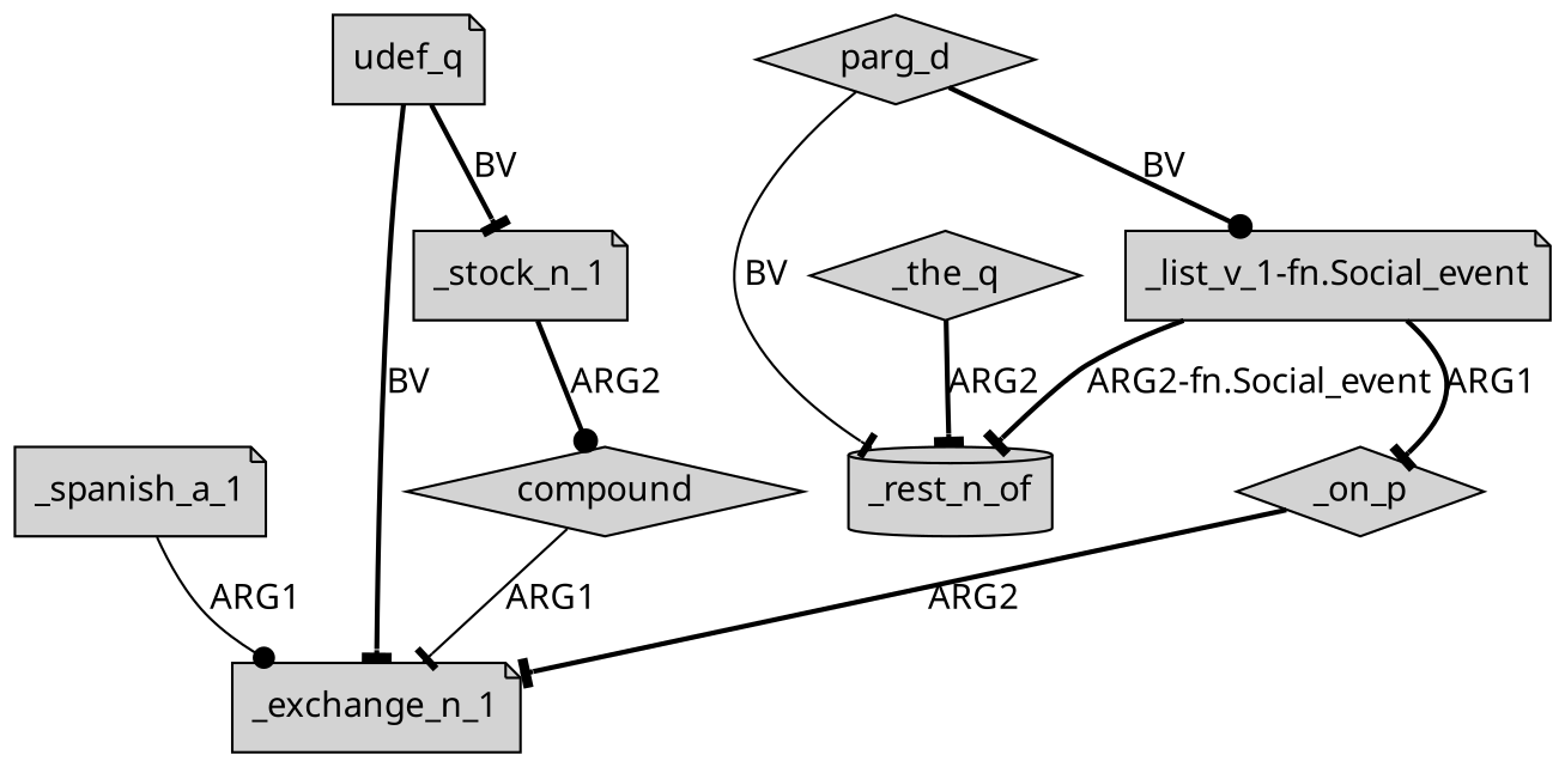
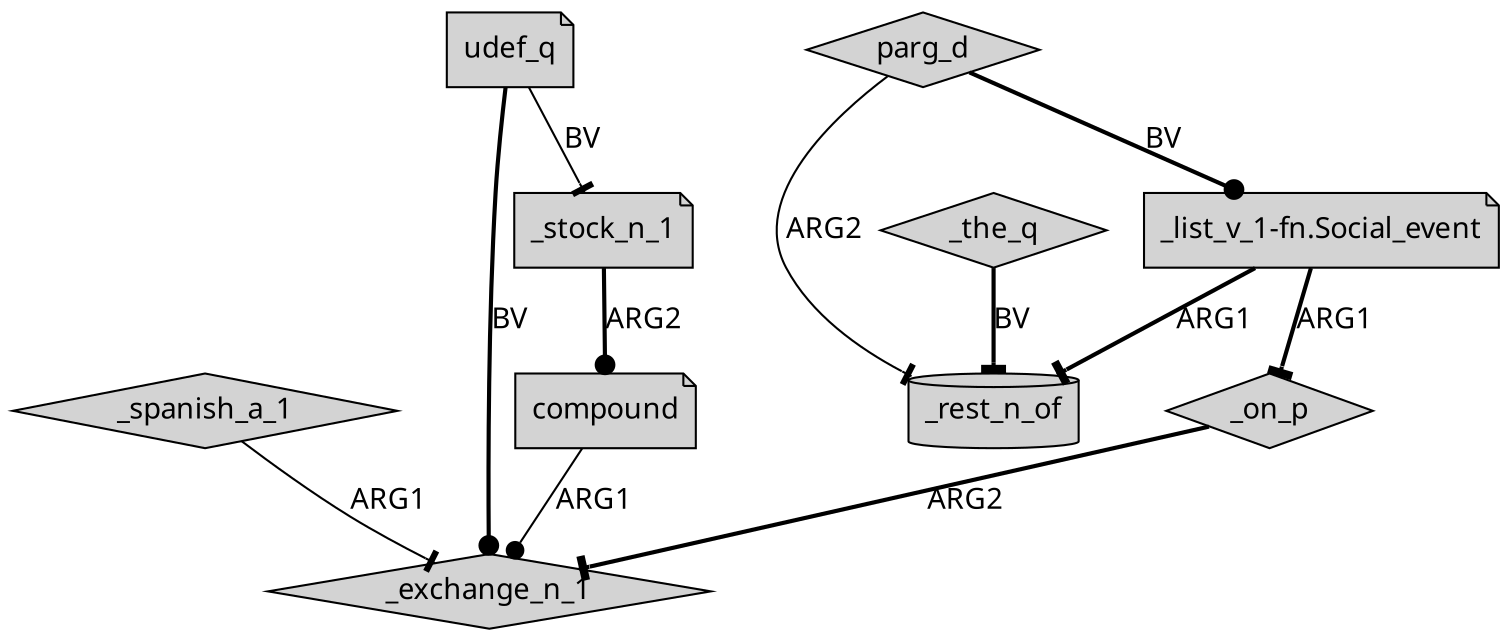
  digraph {
    fontname="Noto Sans"
    node [fontname="Noto Sans" shape=note style=filled]
    edge [arrowhead=tee fontname="Noto Sans" style=bold]
    _on_p [shape=diamond]
-   _exchange_n_1
+   _exchange_n_1 [shape=diamond]
    "_list_v_1-fn.Social_event"
    _rest_n_of [shape=cylinder]
-   _spanish_a_1
-   compound [shape=diamond]
+   _spanish_a_1 [shape=diamond]
+   compound
    _stock_n_1
    _the_q [shape=diamond]
    parg_d [shape=diamond]
    udef_q
    _on_p -> _exchange_n_1 [label=ARG2]
    "_list_v_1-fn.Social_event" -> _on_p [label=ARG1]
-   "_list_v_1-fn.Social_event" -> _rest_n_of [label="ARG2-fn.Social_event"]
-   _spanish_a_1 -> _exchange_n_1 [arrowhead=dot label=ARG1 style=solid]
-   compound -> _exchange_n_1 [label=ARG1 style=solid]
+   "_list_v_1-fn.Social_event" -> _rest_n_of [label=ARG1]
+   _spanish_a_1 -> _exchange_n_1 [label=ARG1 style=solid]
+   compound -> _exchange_n_1 [arrowhead=dot label=ARG1 style=solid]
    _stock_n_1 -> compound [arrowhead=dot label=ARG2]
-   _the_q -> _rest_n_of [label=ARG2]
+   _the_q -> _rest_n_of [label=BV]
    parg_d -> "_list_v_1-fn.Social_event" [arrowhead=dot label=BV]
-   parg_d -> _rest_n_of [label=BV style=solid]
-   udef_q -> _exchange_n_1 [label=BV]
-   udef_q -> _stock_n_1 [label=BV]
+   parg_d -> _rest_n_of [label=ARG2 style=solid]
+   udef_q -> _exchange_n_1 [arrowhead=dot label=BV]
+   udef_q -> _stock_n_1 [label=BV style=solid]
  }
